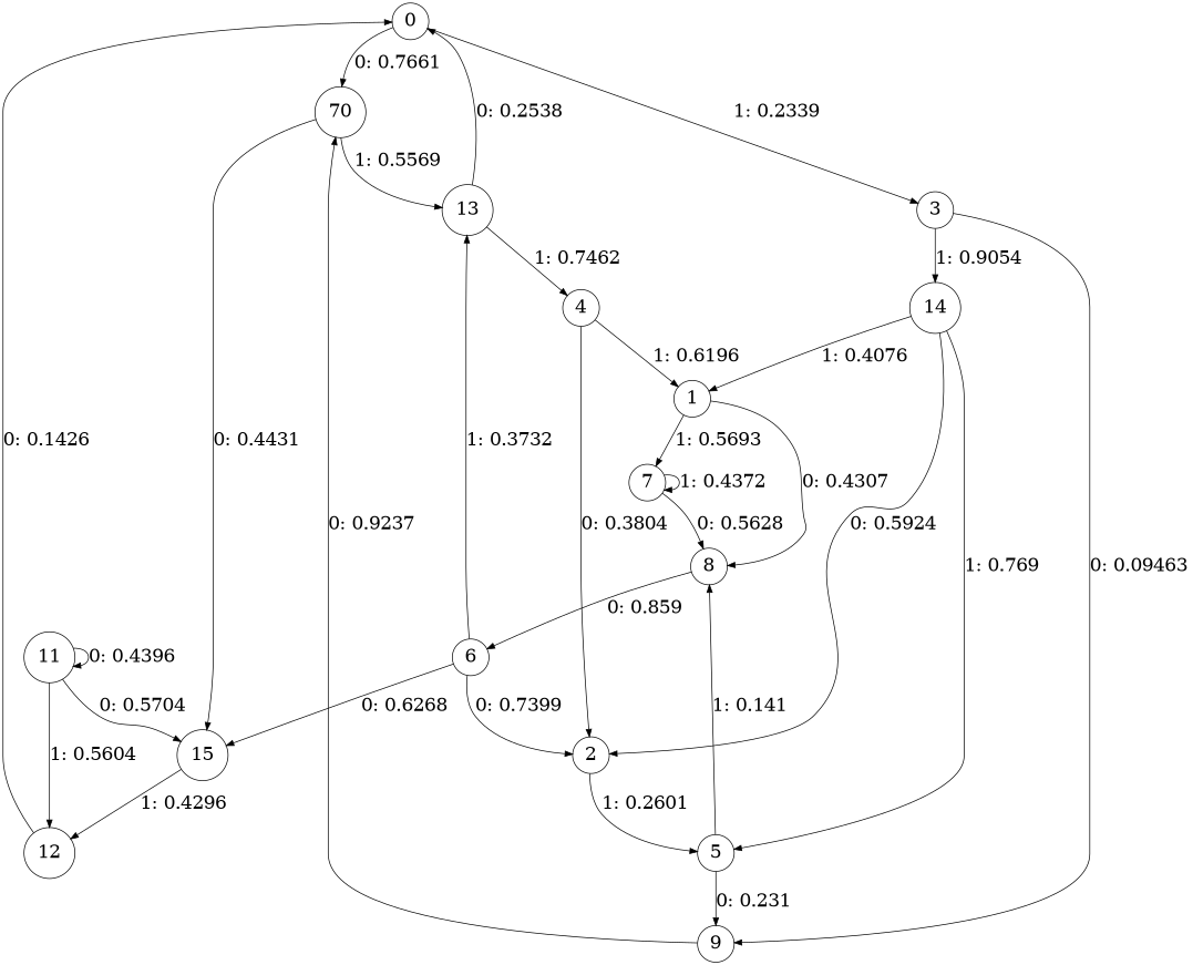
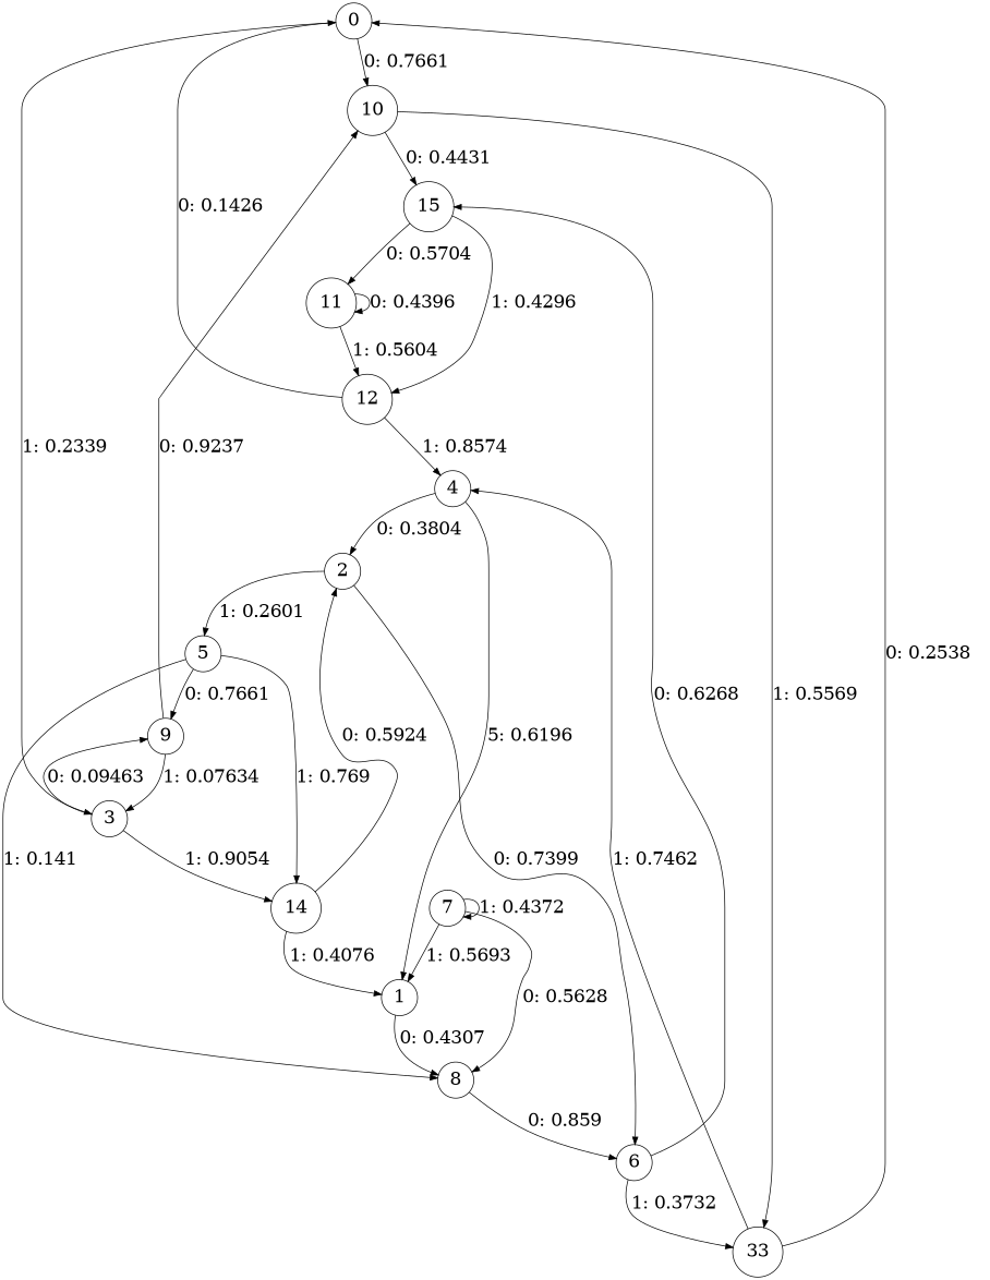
  digraph {
    fontname="DejaVu Serif"
    node [fontname="DejaVu Serif" fontsize=24 shape=circle]
    edge [fontname="DejaVu Serif" fontsize=24]
    0
-   10 [label=70]
+   10
    3
    15
-   13
+   13 [label=33]
    9
    14
    11
    12
    4
    1
    2
    8
    7
    6
    5
    0 -> 10 [label="0: 0.7661   "]
    0 -> 3 [label="1: 0.2339   "]
    10 -> 15 [label="0: 0.4431   "]
    10 -> 13 [label="1: 0.5569   "]
    3 -> 9 [label="0: 0.09463  "]
    3 -> 14 [label="1: 0.9054   "]
-   11 -> 15 [label="0: 0.5704   "]
+   15 -> 11 [label="0: 0.5704   "]
    15 -> 12 [label="1: 0.4296   "]
    13 -> 0 [label="0: 0.2538   "]
    13 -> 4 [label="1: 0.7462   "]
    9 -> 10 [label="0: 0.9237   "]
+   9 -> 3 [label="1: 0.07634  "]
    14 -> 1 [label="1: 0.4076   "]
    14 -> 2 [label="0: 0.5924   "]
    11 -> 11 [label="0: 0.4396   "]
    11 -> 12 [label="1: 0.5604   "]
    12 -> 0 [label="0: 0.1426   "]
-   4 -> 1 [label="1: 0.6196   "]
+   12 -> 4 [label="1: 0.8574   "]
+   4 -> 1 [label="5: 0.6196   "]
    4 -> 2 [label="0: 0.3804   "]
    1 -> 8 [label="0: 0.4307   "]
-   1 -> 7 [label="1: 0.5693   "]
-   6 -> 2 [label="0: 0.7399   "]
+   7 -> 1 [label="1: 0.5693   "]
+   2 -> 6 [label="0: 0.7399   "]
    2 -> 5 [label="1: 0.2601   "]
    8 -> 6 [label="0: 0.859    "]
    7 -> 8 [label="0: 0.5628   "]
    7 -> 7 [label="1: 0.4372   "]
    6 -> 15 [label="0: 0.6268   "]
    6 -> 13 [label="1: 0.3732   "]
-   5 -> 9 [label="0: 0.231    "]
-   14 -> 5 [label="1: 0.769    "]
+   5 -> 9 [label="0: 0.7661   "]
+   5 -> 14 [label="1: 0.769    "]
    5 -> 8 [label="1: 0.141    "]
  }
